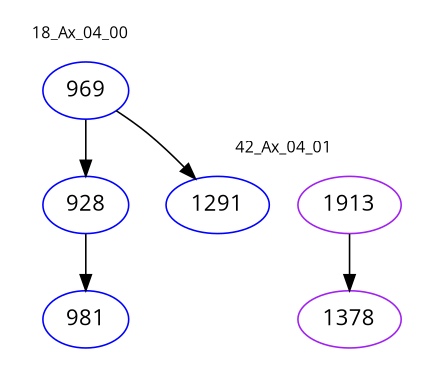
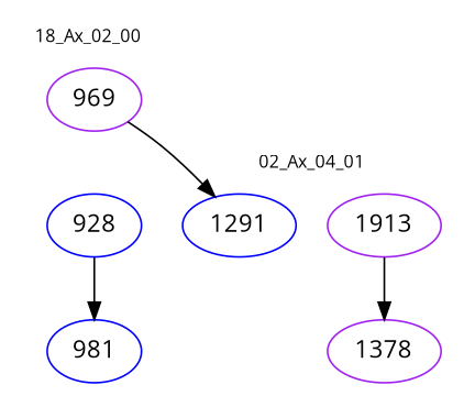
  digraph {
    fontname="Open Sans"
    node [color=blue fontname="Open Sans"]
    edge [color=black fontname="Open Sans"]
-   n1 [label=969]
+   n1 [color=purple label=969]
    n2 [label=928]
    n3 [label=981]
    n4 [color=purple label=1913]
    n5 [color=purple label=1378]
    n6 [label=1291]
    subgraph cluster_1 {
      color=white
      fontsize=10
-     label="18_Ax_04_00"
+     label="18_Ax_02_00"
      n1
      n2
      n3
    }
    subgraph cluster_2 {
      color=white
      fontsize=10
-     label="42_Ax_04_01"
+     label="02_Ax_04_01"
      n4
      n5
      n6
    }
-   n1 -> n2
    n1 -> n6
    n2 -> n3
    n4 -> n5
  }
